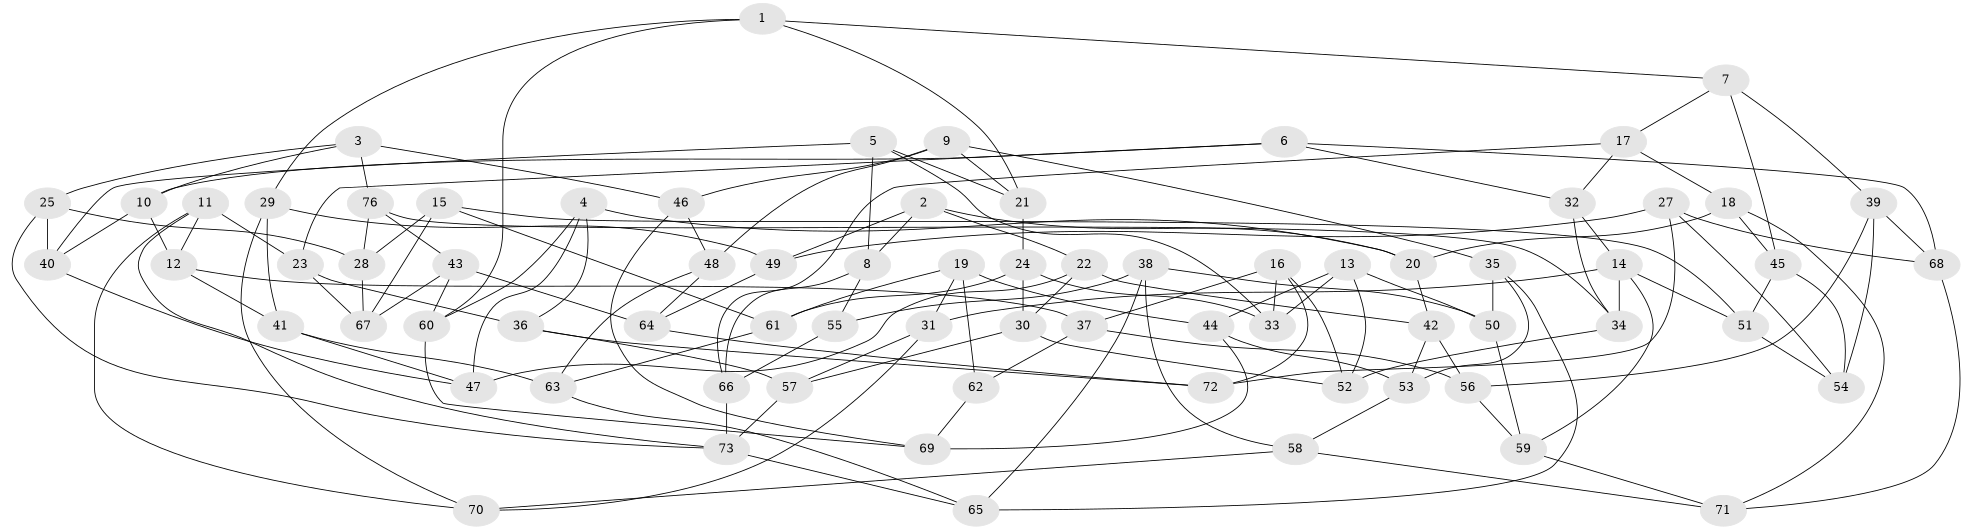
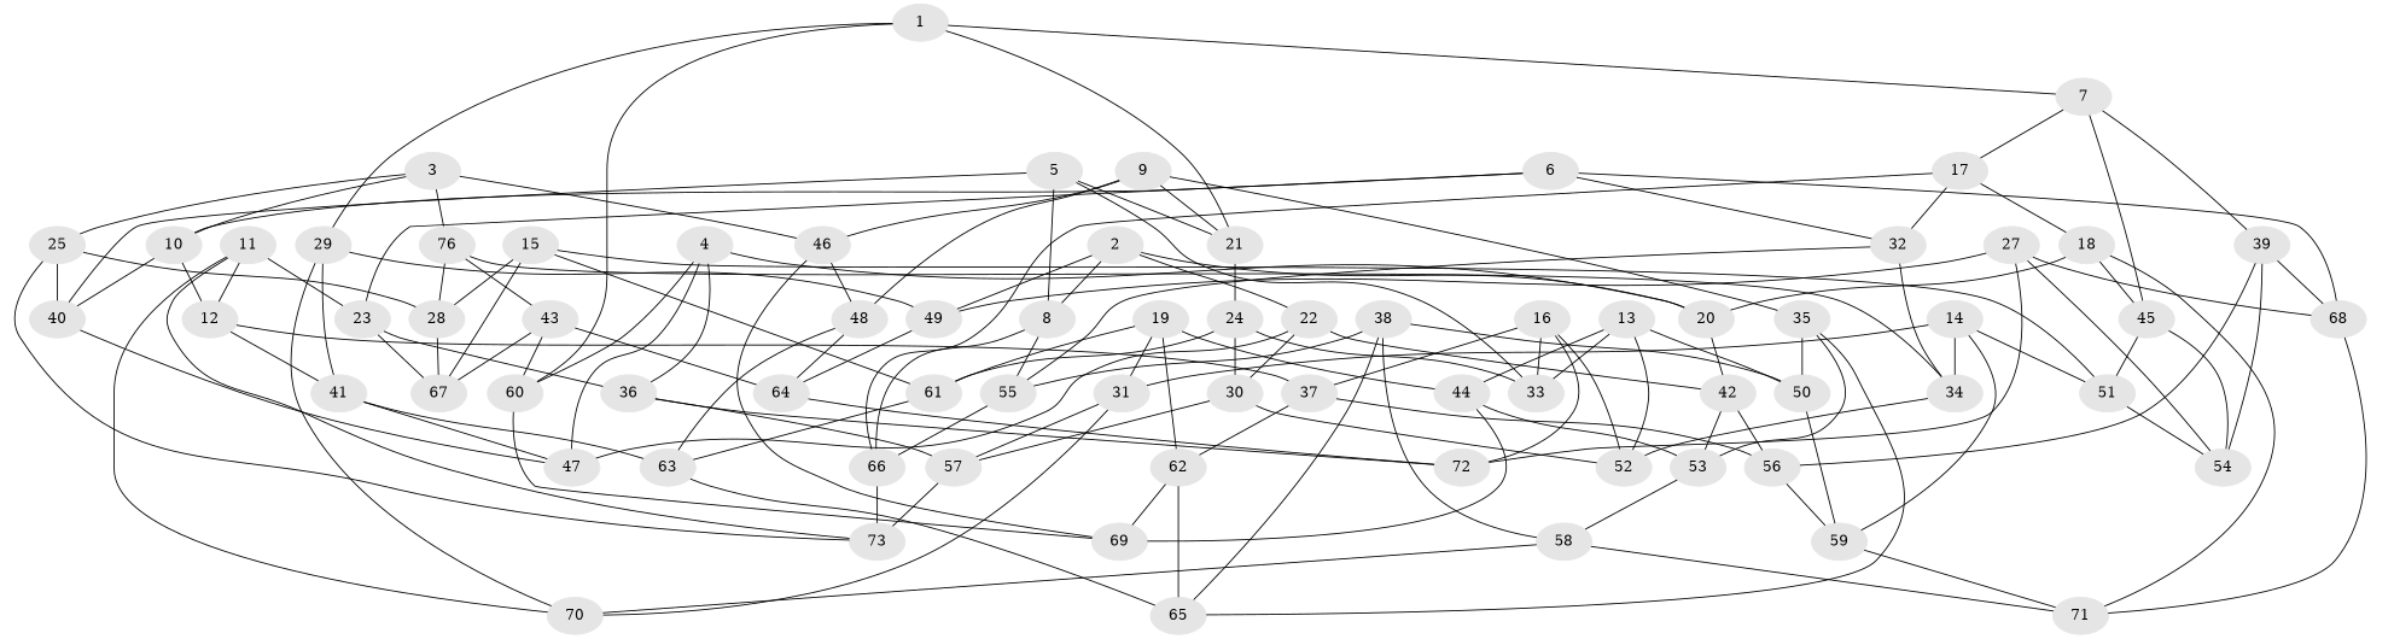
  graph {
    node [color=gray90 style=filled]
    1
    7
    21
    29
    60
    17
    39
    45
    24
    49
    70
    41
    69
    2
    8
    20
    22
    55
    66
    42
    47
    30
    64
    3
    10
    25
    n27 [label=76]
    46
    40
    12
    73
    28
    34
    43
    48
    4
    36
    72
    57
    5
    33
    6
    23
    32
    68
    67
    71
    18
    54
    56
    51
    9
    35
    50
    53
    65
    63
    37
    11
    62
    13
    44
    52
    59
    14
    31
    15
    61
    16
    19
    27
    58
    38
    1 -- 7
    1 -- 21
    1 -- 29
    1 -- 60
    7 -- 17
    7 -- 39
    7 -- 45
    21 -- 24
    29 -- 49
    29 -- 70
    29 -- 41
    60 -- 69
    17 -- 66
    17 -- 32
    17 -- 18
    39 -- 68
    39 -- 54
    39 -- 56
    45 -- 54
    45 -- 51
    24 -- 30
    24 -- 33
    24 -- 61
    49 -- 64
    41 -- 47
    41 -- 63
    2 -- 49
    2 -- 8
    2 -- 20
    2 -- 22
    8 -- 55
    8 -- 66
    20 -- 42
    22 -- 42
    22 -- 47
    22 -- 30
    55 -- 66
    66 -- 73
    42 -- 56
    42 -- 53
    30 -- 57
    30 -- 52
    64 -- 72
    3 -- 10
    3 -- 25
    3 -- n27
    3 -- 46
    10 -- 40
    10 -- 12
    25 -- 40
    25 -- 73
    25 -- 28
    n27 -- 28
    n27 -- 34
    n27 -- 43
    46 -- 69
    46 -- 48
    40 -- 47
    12 -- 41
    12 -- 37
    28 -- 67
    34 -- 52
    43 -- 60
    43 -- 64
    43 -- 67
    48 -- 64
    48 -- 63
    4 -- 60
    4 -- 20
    4 -- 47
    4 -- 36
    36 -- 72
    36 -- 57
    57 -- 73
    5 -- 21
    5 -- 8
    5 -- 40
    5 -- 33
    6 -- 10
    6 -- 23
    6 -- 32
    6 -- 68
    23 -- 36
    23 -- 67
-   32 -- 14
+   32 -- 55
    32 -- 34
    68 -- 71
    18 -- 45
    18 -- 20
    18 -- 71
    56 -- 59
    51 -- 54
    9 -- 21
    9 -- 46
    9 -- 48
    9 -- 35
    35 -- 50
    35 -- 53
    35 -- 65
    50 -- 59
    53 -- 58
    63 -- 65
    37 -- 56
    37 -- 62
    11 -- 70
    11 -- 12
    11 -- 73
    11 -- 23
    62 -- 69
-   73 -- 65
+   62 -- 65
    13 -- 33
    13 -- 50
    13 -- 44
    13 -- 52
    44 -- 69
    44 -- 53
    59 -- 71
    14 -- 34
    14 -- 51
    14 -- 59
    14 -- 31
    31 -- 70
    31 -- 57
    15 -- 28
    15 -- 67
    15 -- 51
    15 -- 61
    61 -- 63
    16 -- 72
    16 -- 33
    16 -- 37
    16 -- 52
    19 -- 62
    19 -- 44
    19 -- 31
    19 -- 61
    27 -- 49
    27 -- 72
    27 -- 68
    27 -- 54
    58 -- 70
    58 -- 71
    38 -- 55
    38 -- 50
    38 -- 65
    38 -- 58
  }
